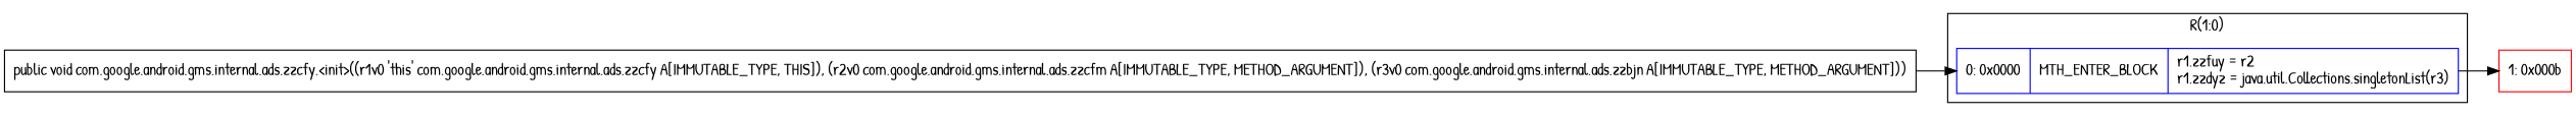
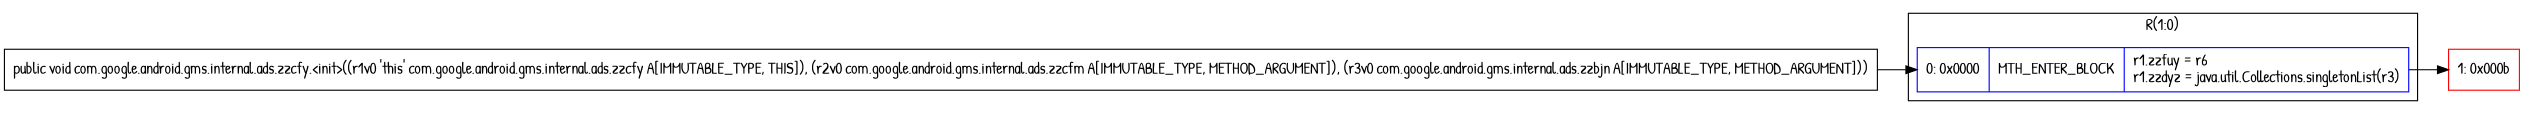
  digraph {
    rankdir=LR
    fontname="Patrick Hand"
    node [shape=record fontname="Patrick Hand"]
    edge [fontname="Patrick Hand"]
-   n1 [color=blue label="{0\:\ 0x0000|MTH_ENTER_BLOCK\l|r1.zzfuy = r2\lr1.zzdyz = java.util.Collections.singletonList(r3)\l}"]
+   n1 [color=blue label="{0\:\ 0x0000|MTH_ENTER_BLOCK\l|r1.zzfuy = r6\lr1.zzdyz = java.util.Collections.singletonList(r3)\l}"]
    n2 [color=red label="{1\:\ 0x000b}"]
    n3 [label="{public void com.google.android.gms.internal.ads.zzcfy.\<init\>((r1v0 'this' com.google.android.gms.internal.ads.zzcfy A[IMMUTABLE_TYPE, THIS]), (r2v0 com.google.android.gms.internal.ads.zzcfm A[IMMUTABLE_TYPE, METHOD_ARGUMENT]), (r3v0 com.google.android.gms.internal.ads.zzbjn A[IMMUTABLE_TYPE, METHOD_ARGUMENT])) }"]
    subgraph cluster_1 {
      label="R(1:0)"
      n1
    }
    n1 -> n2
    n3 -> n1
  }
